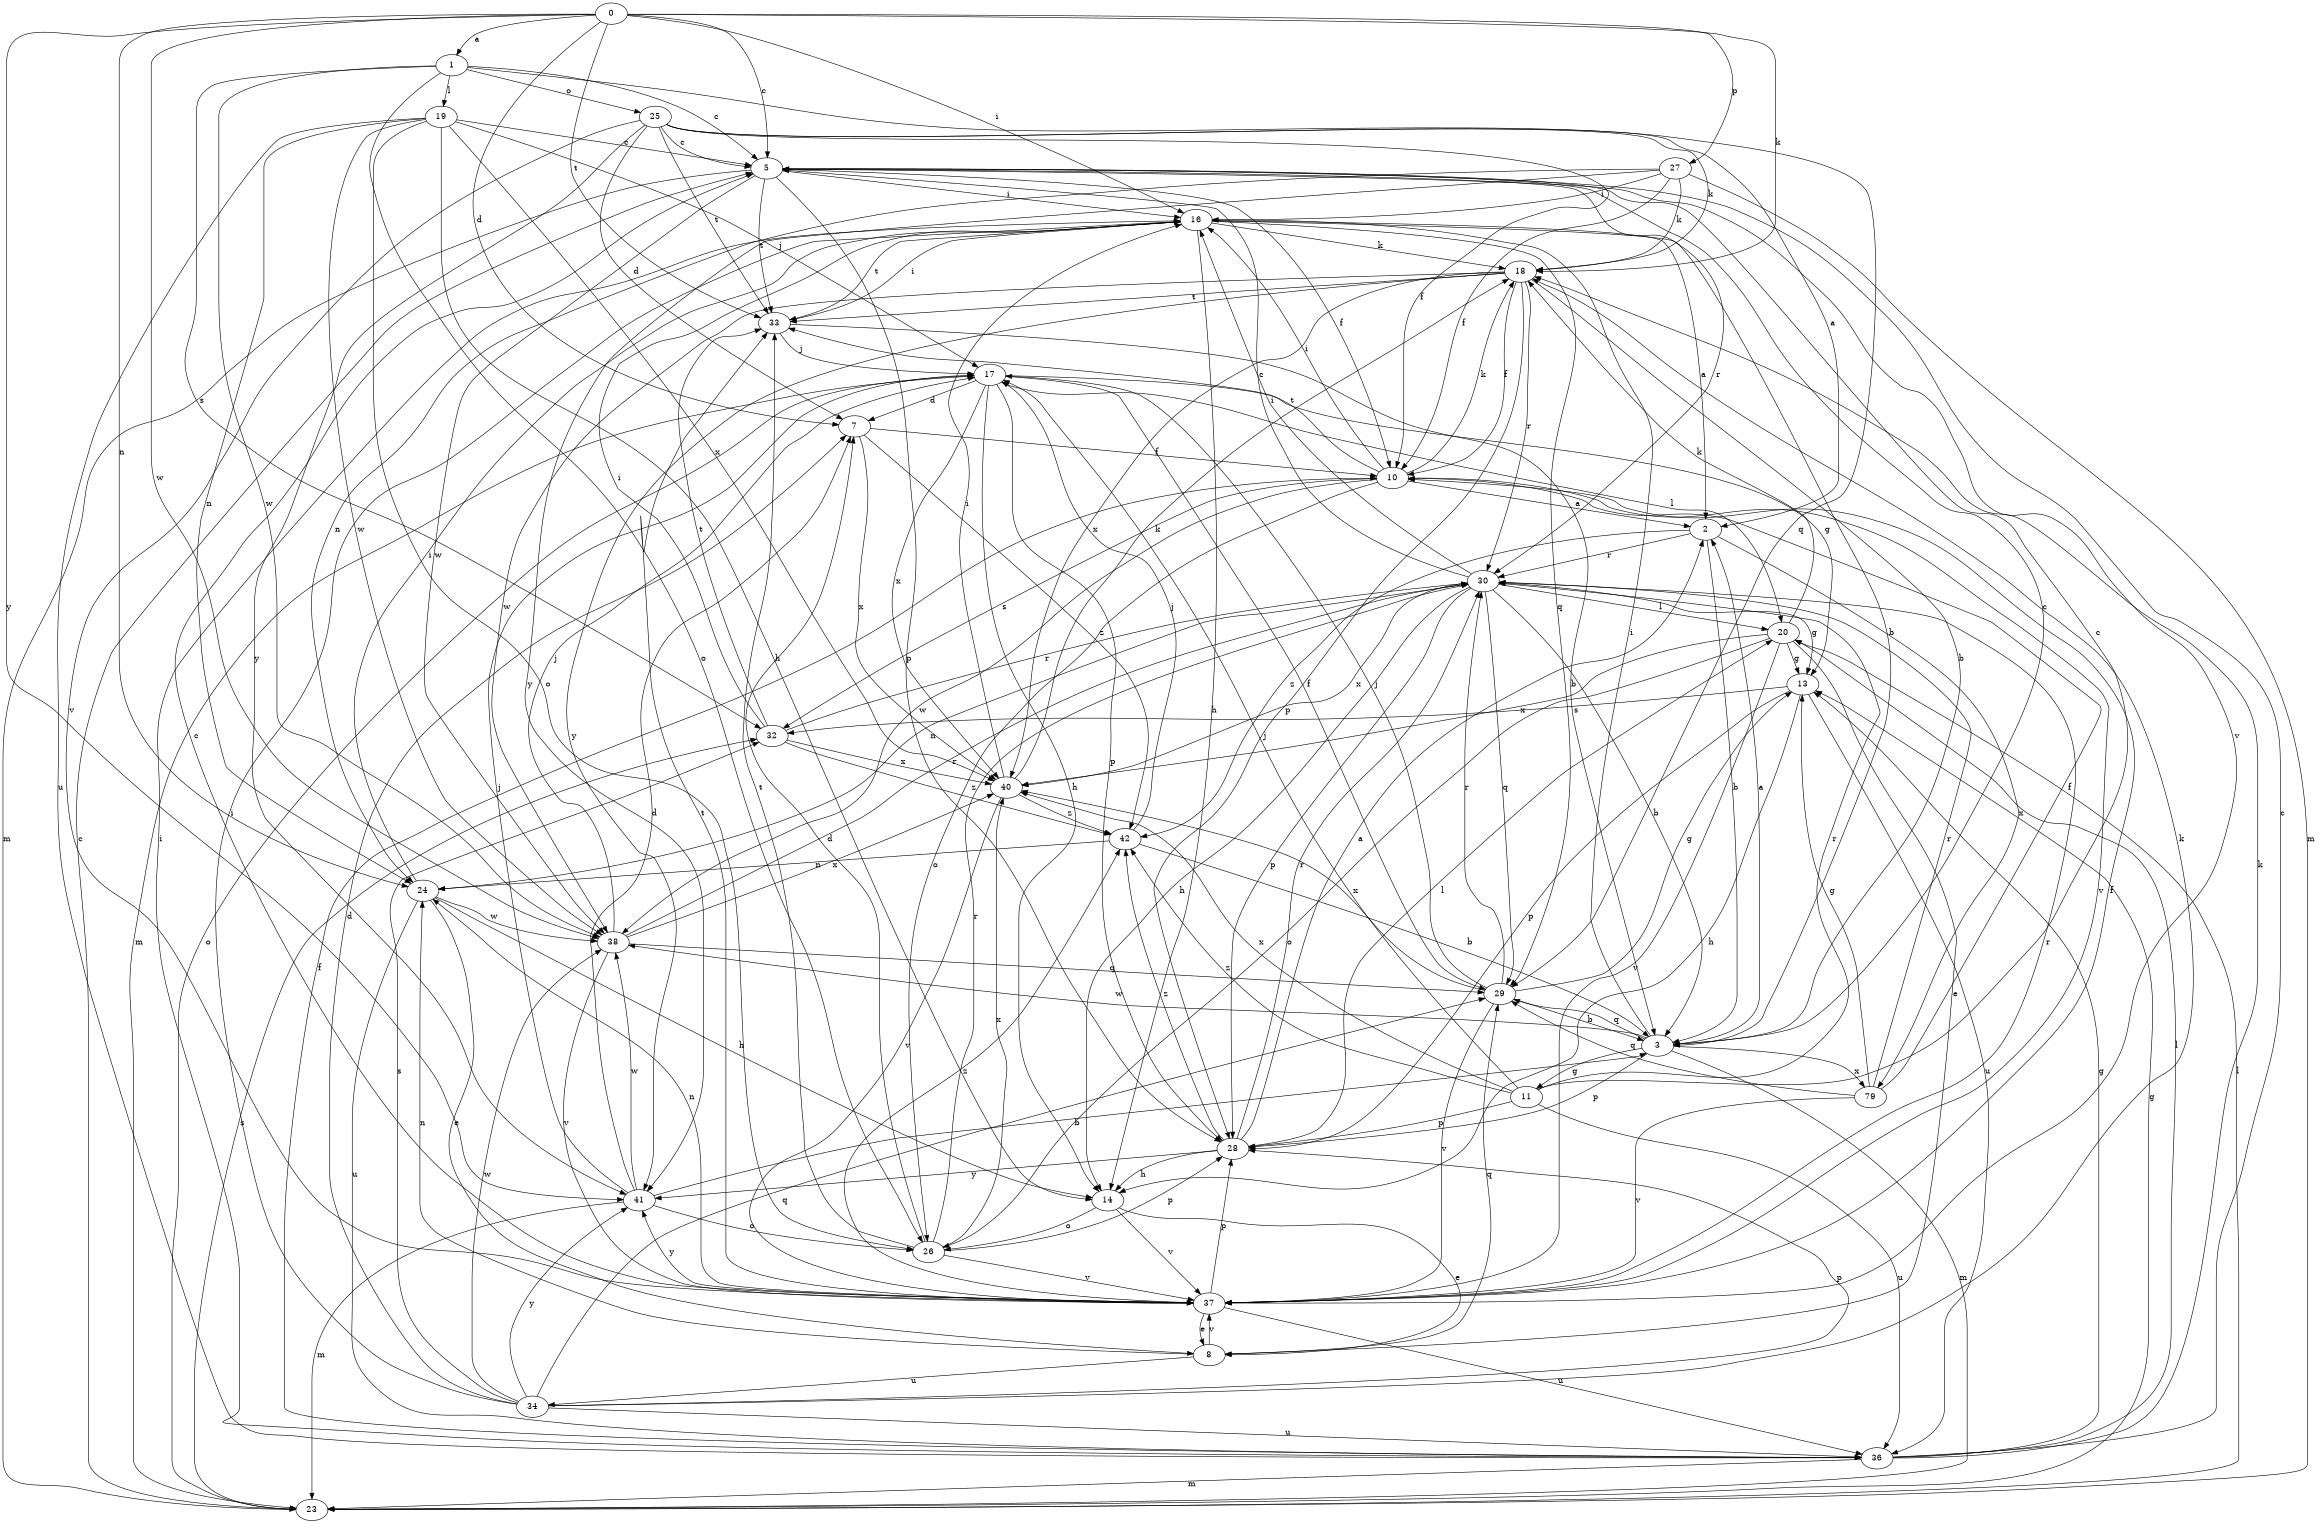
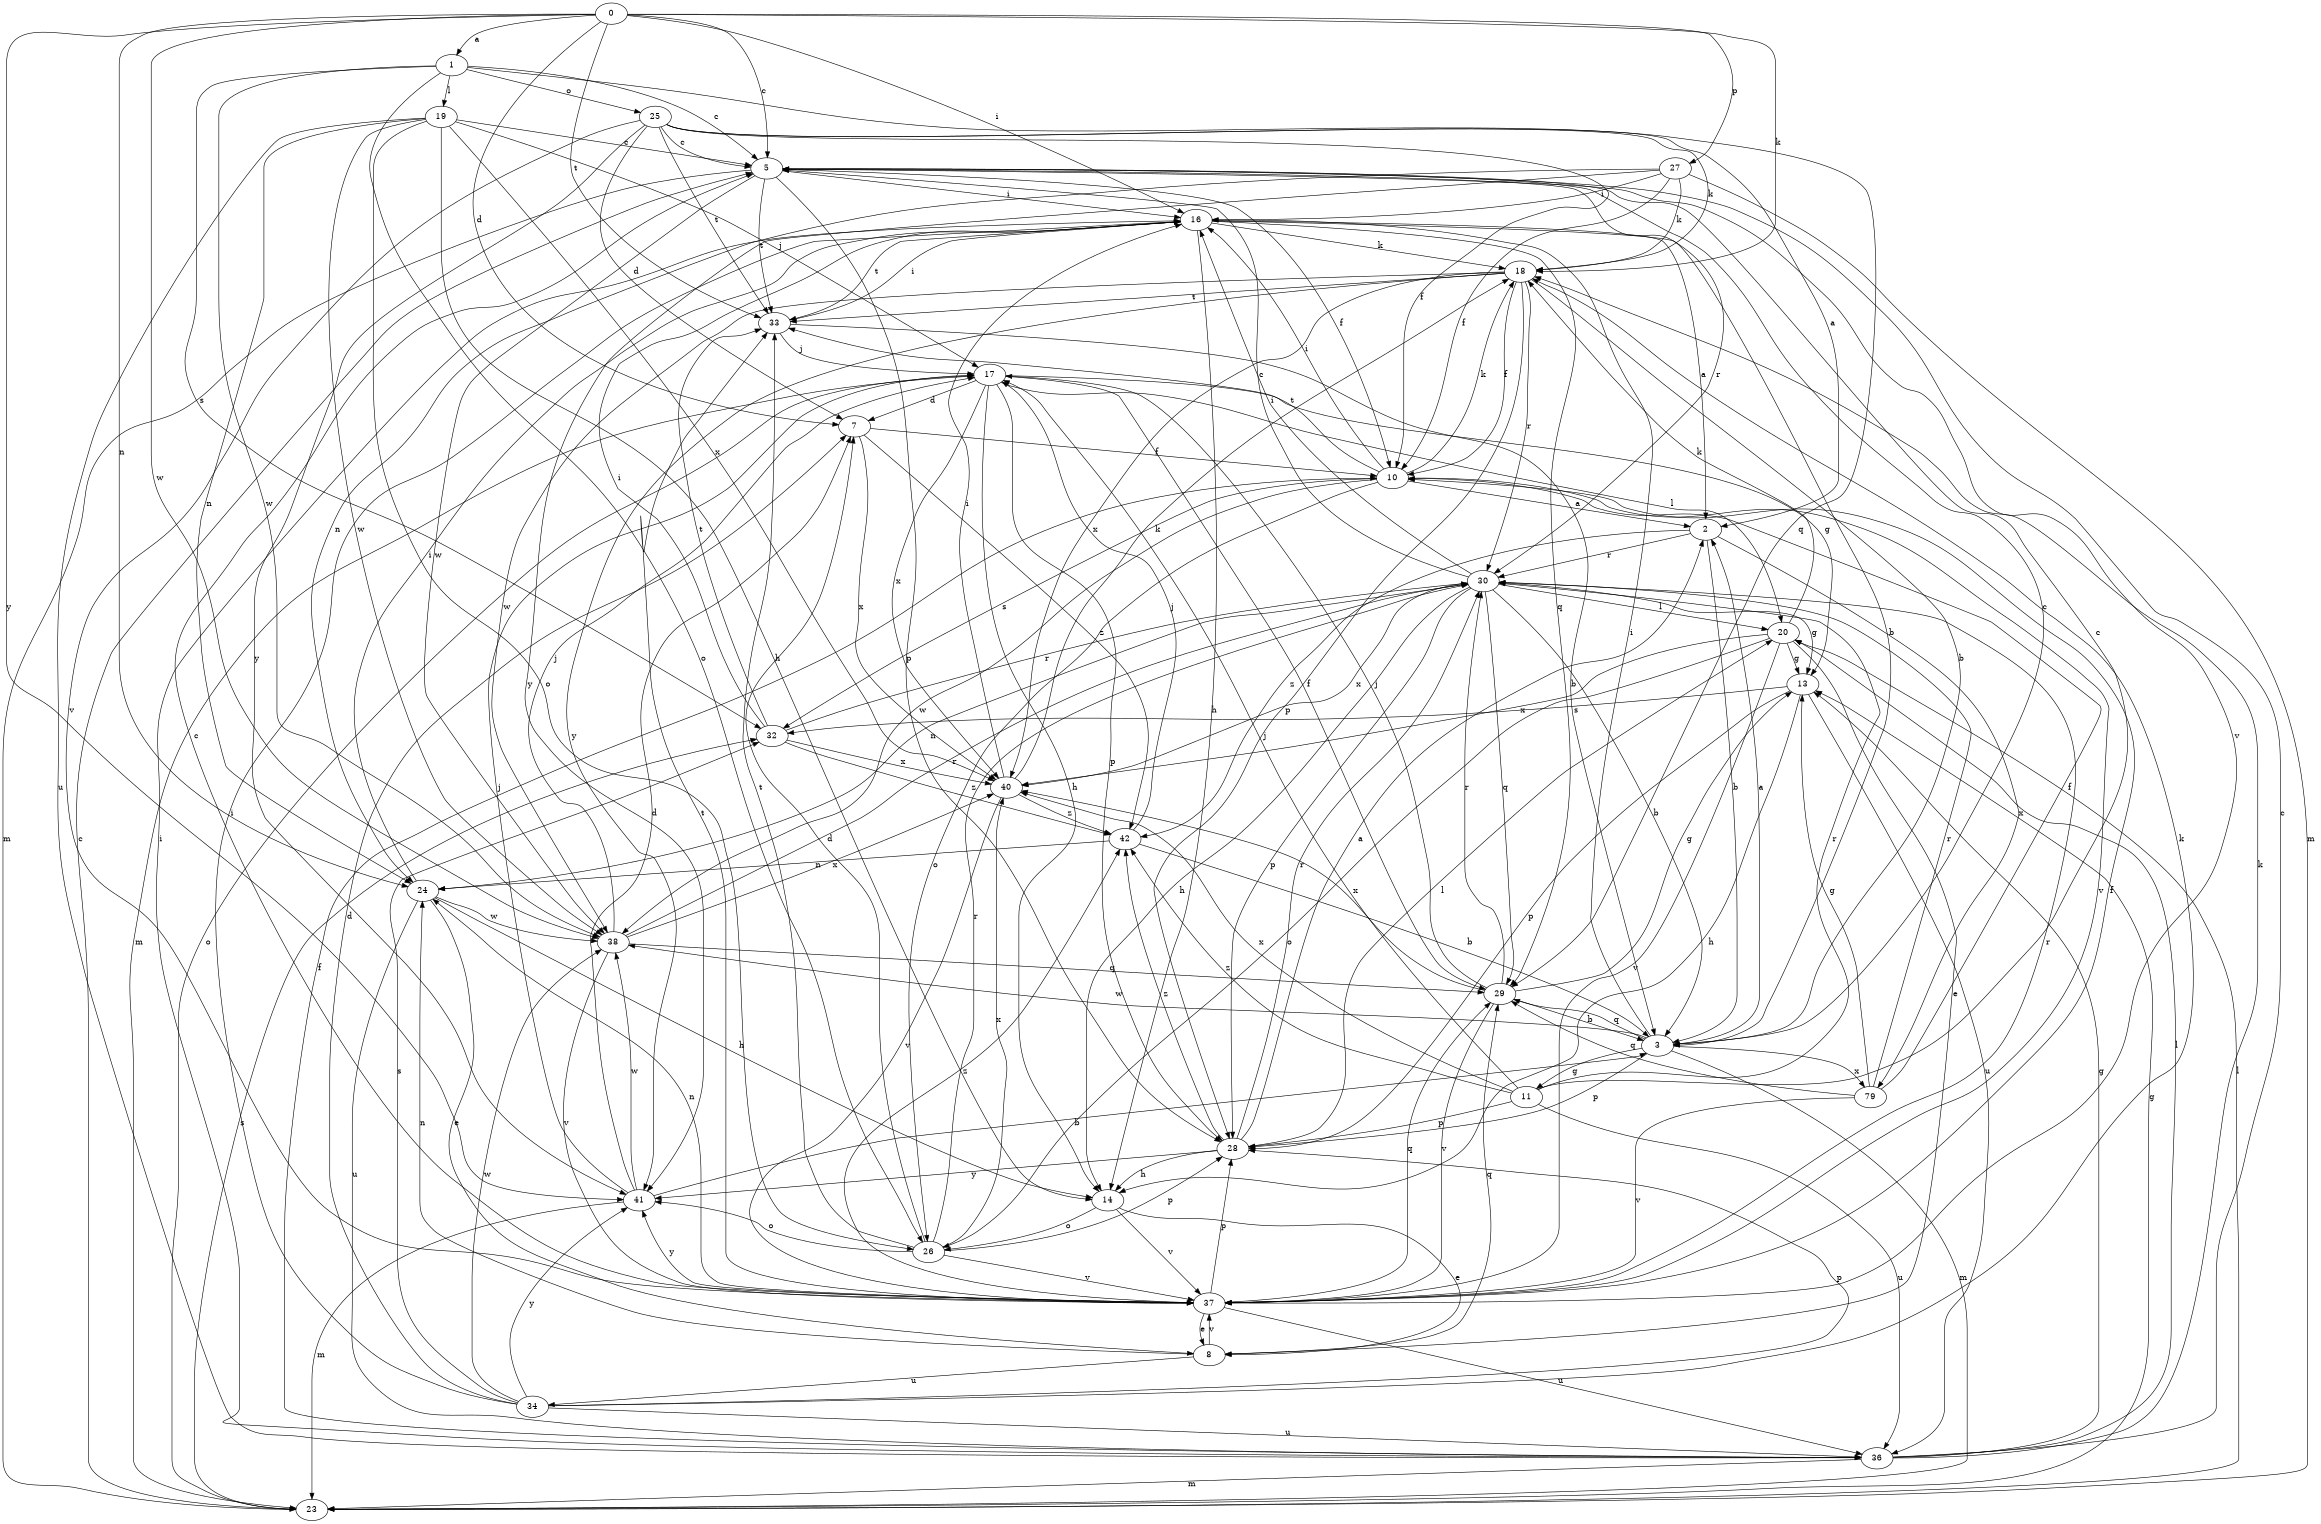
  strict digraph {
    0
    1
    5
    7
    16
    18
    24
    27
    33
    38
    41
    19
    25
    26
    29
    32
    30
    23
    28
    10
    37
    42
    40
    2
    3
    14
    8
    36
    17
    13
    n31 [label=79]
    11
    20
    34
    0 -> 1 [label=a]
    0 -> 5 [label=c]
    0 -> 7 [label=d]
    0 -> 16 [label=i]
    0 -> 18 [label=k]
    0 -> 24 [label=n]
    0 -> 27 [label=p]
    0 -> 33 [label=t]
    0 -> 38 [label=w]
    0 -> 41 [label=y]
    1 -> 5 [label=c]
    1 -> 38 [label=w]
    1 -> 19 [label=l]
    1 -> 25 [label=o]
    1 -> 26 [label=o]
    1 -> 29 [label=q]
    1 -> 32 [label=s]
    5 -> 16 [label=i]
    5 -> 33 [label=t]
    5 -> 38 [label=w]
    5 -> 30 [label=r]
    5 -> 23 [label=m]
    5 -> 28 [label=p]
    5 -> 10 [label=f]
    5 -> 37 [label=v]
    7 -> 10 [label=f]
    7 -> 42 [label=z]
    7 -> 40 [label=x]
    16 -> 18 [label=k]
    16 -> 33 [label=t]
    16 -> 29 [label=q]
    16 -> 2 [label=a]
    16 -> 3 [label=b]
    16 -> 14 [label=h]
    18 -> 33 [label=t]
    18 -> 38 [label=w]
    18 -> 41 [label=y]
    18 -> 30 [label=r]
    18 -> 28 [label=p]
    18 -> 10 [label=f]
    18 -> 40 [label=x]
    18 -> 3 [label=b]
    24 -> 16 [label=i]
    24 -> 38 [label=w]
    24 -> 14 [label=h]
    24 -> 8 [label=e]
    24 -> 36 [label=u]
    27 -> 16 [label=i]
    27 -> 18 [label=k]
    27 -> 24 [label=n]
    27 -> 41 [label=y]
    27 -> 23 [label=m]
    27 -> 10 [label=f]
    33 -> 16 [label=i]
    33 -> 3 [label=b]
    33 -> 17 [label=j]
    38 -> 29 [label=q]
    38 -> 30 [label=r]
    38 -> 37 [label=v]
    38 -> 40 [label=x]
    38 -> 17 [label=j]
    41 -> 7 [label=d]
    41 -> 38 [label=w]
-   41 -> 26 [label=o]
+   26 -> 41 [label=o]
    41 -> 23 [label=m]
    41 -> 3 [label=b]
    41 -> 17 [label=j]
    19 -> 5 [label=c]
    19 -> 24 [label=n]
    19 -> 38 [label=w]
    19 -> 26 [label=o]
    19 -> 40 [label=x]
    19 -> 14 [label=h]
    19 -> 36 [label=u]
    19 -> 17 [label=j]
    25 -> 5 [label=c]
    25 -> 7 [label=d]
    25 -> 18 [label=k]
    25 -> 33 [label=t]
    25 -> 41 [label=y]
    25 -> 10 [label=f]
    25 -> 37 [label=v]
    25 -> 2 [label=a]
    26 -> 7 [label=d]
    26 -> 33 [label=t]
    26 -> 30 [label=r]
    26 -> 28 [label=p]
    26 -> 37 [label=v]
    26 -> 40 [label=x]
    29 -> 30 [label=r]
    29 -> 37 [label=v]
    29 -> 40 [label=x]
    29 -> 3 [label=b]
    29 -> 17 [label=j]
    29 -> 13 [label=g]
    32 -> 16 [label=i]
    32 -> 33 [label=t]
    32 -> 30 [label=r]
    32 -> 42 [label=z]
    32 -> 40 [label=x]
    30 -> 5 [label=c]
    30 -> 16 [label=i]
    30 -> 24 [label=n]
    30 -> 29 [label=q]
    30 -> 28 [label=p]
    30 -> 40 [label=x]
    30 -> 3 [label=b]
    30 -> 14 [label=h]
    30 -> 13 [label=g]
    30 -> 20 [label=l]
    23 -> 5 [label=c]
    23 -> 32 [label=s]
    23 -> 17 [label=o]
    23 -> 13 [label=g]
    23 -> 20 [label=l]
    28 -> 41 [label=y]
    28 -> 30 [label=r]
    28 -> 42 [label=z]
    28 -> 2 [label=a]
    28 -> 14 [label=h]
    28 -> 20 [label=l]
    10 -> 16 [label=i]
    10 -> 18 [label=k]
    10 -> 33 [label=t]
    10 -> 38 [label=w]
    10 -> 26 [label=o]
    10 -> 32 [label=s]
    10 -> 37 [label=v]
    10 -> 2 [label=a]
    37 -> 5 [label=c]
    37 -> 24 [label=n]
    37 -> 33 [label=t]
    37 -> 41 [label=y]
-   34 -> 29 [label=q]
+   37 -> 29 [label=q]
    37 -> 30 [label=r]
    37 -> 28 [label=p]
    37 -> 10 [label=f]
    37 -> 42 [label=z]
    37 -> 8 [label=e]
    37 -> 36 [label=u]
    42 -> 24 [label=n]
    42 -> 3 [label=b]
    42 -> 17 [label=j]
    40 -> 16 [label=i]
    40 -> 18 [label=k]
    40 -> 37 [label=v]
    40 -> 42 [label=z]
    2 -> 30 [label=r]
    2 -> 42 [label=z]
    2 -> 3 [label=b]
    2 -> n31 [label=x]
    3 -> 5 [label=c]
    3 -> 16 [label=i]
    3 -> 38 [label=w]
    3 -> 29 [label=q]
    3 -> 23 [label=m]
    3 -> 28 [label=p]
    3 -> 2 [label=a]
    3 -> n31 [label=x]
    3 -> 11 [label=g]
    14 -> 26 [label=o]
    14 -> 37 [label=v]
    14 -> 8 [label=e]
    8 -> 24 [label=n]
    8 -> 29 [label=q]
    8 -> 37 [label=v]
    8 -> 34 [label=u]
    36 -> 5 [label=c]
    36 -> 16 [label=i]
    36 -> 18 [label=k]
    36 -> 23 [label=m]
    36 -> 10 [label=f]
    36 -> 13 [label=g]
    36 -> 20 [label=l]
    17 -> 7 [label=d]
    17 -> 29 [label=f]
    17 -> 23 [label=m]
    17 -> 28 [label=p]
    17 -> 40 [label=x]
    17 -> 14 [label=h]
    17 -> 13 [label=g]
    17 -> 20 [label=l]
    13 -> 32 [label=s]
    13 -> 28 [label=p]
    13 -> 14 [label=h]
    13 -> 36 [label=u]
    n31 -> 29 [label=q]
    n31 -> 30 [label=r]
    n31 -> 10 [label=f]
    n31 -> 37 [label=v]
    n31 -> 13 [label=g]
    11 -> 5 [label=c]
    11 -> 30 [label=r]
    11 -> 28 [label=p]
    11 -> 42 [label=z]
    11 -> 40 [label=x]
    11 -> 36 [label=u]
    11 -> 17 [label=j]
    20 -> 18 [label=k]
    20 -> 26 [label=o]
    20 -> 37 [label=v]
    20 -> 40 [label=x]
    20 -> 8 [label=e]
    20 -> 13 [label=g]
    34 -> 7 [label=d]
    34 -> 16 [label=i]
    34 -> 18 [label=k]
    34 -> 38 [label=w]
    34 -> 41 [label=y]
    34 -> 32 [label=s]
    34 -> 28 [label=p]
    34 -> 36 [label=u]
  }
